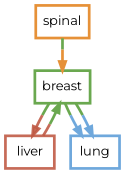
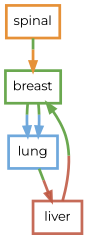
  digraph {
    fontname=Montserrat
    node [fillcolor=white fontname=Montserrat penwidth=3.0 shape=box]
    edge [color="#6aa84f;0.5:#6fa8dc" fontname=Montserrat penwidth=3]
    breast [color="#6aa84f"]
    liver [color="#be5742e1"]
    lung [color="#6fa8dc"]
    spinal [color="#e69138"]
-   breast -> liver [color="#6aa84f;0.5:#be5742e1"]
+   lung -> liver [color="#6aa84f;0.5:#be5742e1"]
    breast -> lung
    breast -> lung
    liver -> breast [color="#be5742e1;0.5:#6aa84f"]
    spinal -> breast [color="#6aa84f;0.5:#e69138"]
  }
